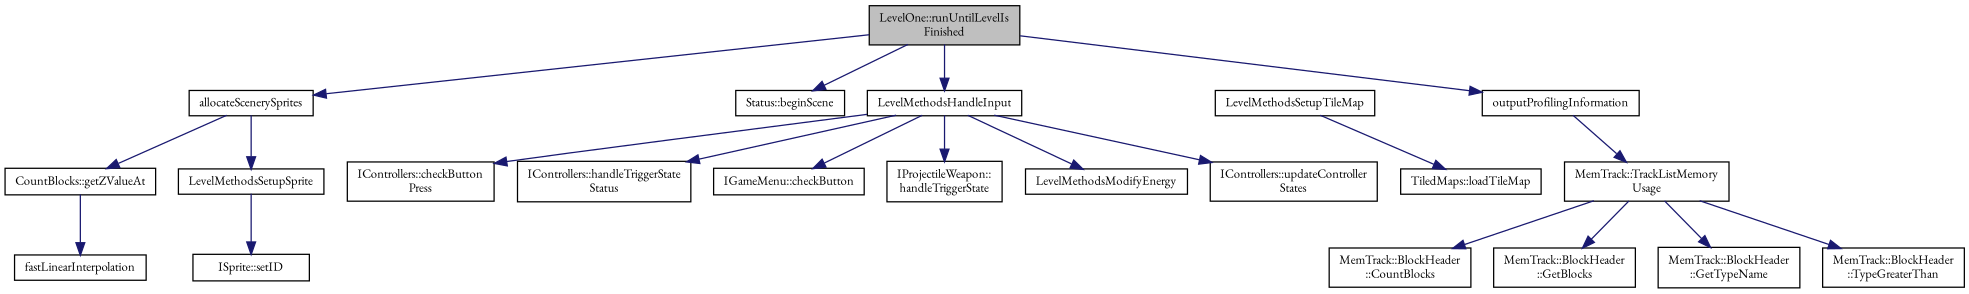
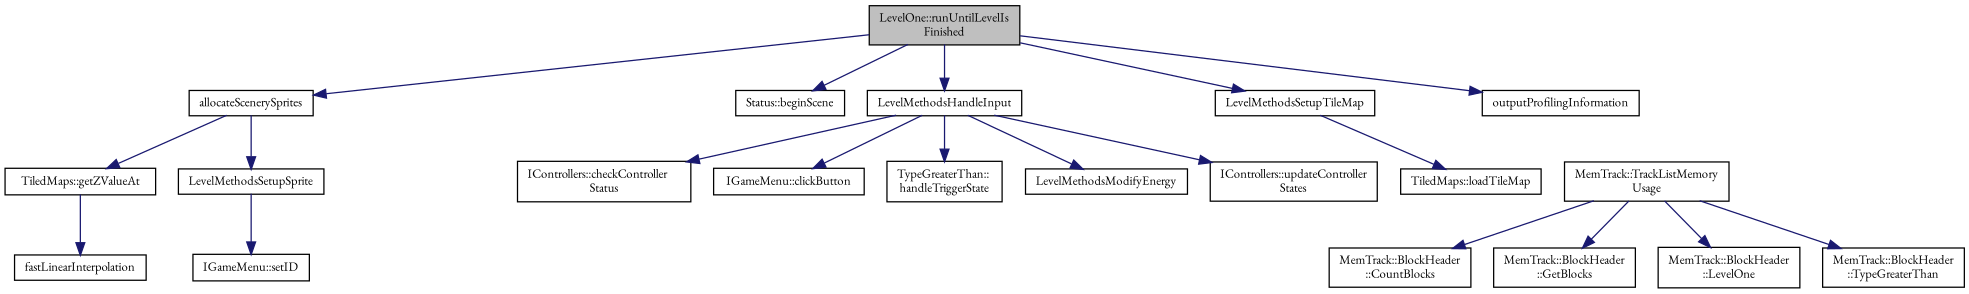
  digraph {
    fontname="EB Garamond"
    rankdir=TB
    node [color=black fillcolor=white fontname="EB Garamond" fontsize=10 shape=record style=filled]
    edge [color=midnightblue fontname="EB Garamond" fontsize=10 labelfontname=Helvetica labelfontsize=10 style=solid]
    n1 [fillcolor=grey75 fontcolor=black height=0.2 label="LevelOne::runUntilLevelIs\lFinished" width=0.4]
    n2 [height=0.2 label=allocateScenerySprites width=0.4]
    n3 [height=0.2 label="Status::beginScene" width=0.4]
    n4 [height=0.2 label=LevelMethodsHandleInput width=0.4]
    n5 [height=0.2 label=LevelMethodsSetupTileMap width=0.4]
    n6 [height=0.2 label=outputProfilingInformation width=0.4]
-   n7 [height=0.2 label="CountBlocks::getZValueAt" width=0.4]
+   n7 [height=0.2 label="TiledMaps::getZValueAt" width=0.4]
    n8 [height=0.2 label=LevelMethodsSetupSprite width=0.4]
-   n9 [height=0.2 label="IControllers::checkButton\lPress" width=0.4]
-   n10 [height=0.2 label="IControllers::handleTriggerState\lStatus" width=0.4]
-   n11 [height=0.2 label="IGameMenu::checkButton" width=0.4]
-   n12 [height=0.2 label="IProjectileWeapon::\lhandleTriggerState" width=0.4]
+   n10 [height=0.2 label="IControllers::checkController\lStatus" width=0.4]
+   n11 [height=0.2 label="IGameMenu::clickButton" width=0.4]
+   n12 [height=0.2 label="TypeGreaterThan::\lhandleTriggerState" width=0.4]
    n13 [height=0.2 label=LevelMethodsModifyEnergy width=0.4]
    n14 [height=0.2 label="IControllers::updateController\lStates" width=0.4]
    n15 [height=0.2 label="TiledMaps::loadTileMap" width=0.4]
    n16 [height=0.2 label="MemTrack::TrackListMemory\lUsage" width=0.4]
    n17 [height=0.2 label=fastLinearInterpolation width=0.4]
-   n18 [height=0.2 label="ISprite::setID" width=0.4]
+   n18 [height=0.2 label="IGameMenu::setID" width=0.4]
    n19 [height=0.2 label="MemTrack::BlockHeader\l::CountBlocks" width=0.4]
    n20 [height=0.2 label="MemTrack::BlockHeader\l::GetBlocks" width=0.4]
-   n21 [height=0.2 label="MemTrack::BlockHeader\l::GetTypeName" width=0.4]
+   n21 [height=0.2 label="MemTrack::BlockHeader\l::LevelOne" width=0.4]
    n22 [height=0.2 label="MemTrack::BlockHeader\l::TypeGreaterThan" width=0.4]
    n1 -> n2
    n1 -> n3
    n1 -> n4
+   n1 -> n5
    n1 -> n6
    n2 -> n7
    n2 -> n8
-   n4 -> n9
    n4 -> n10
    n4 -> n11
    n4 -> n12
    n4 -> n13
    n4 -> n14
    n5 -> n15
-   n6 -> n16
    n7 -> n17
    n8 -> n18
    n16 -> n19
    n16 -> n20
    n16 -> n21
    n16 -> n22
  }
